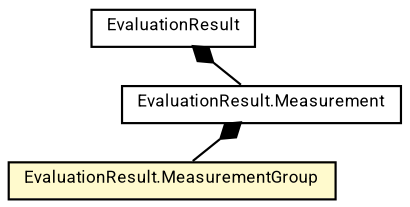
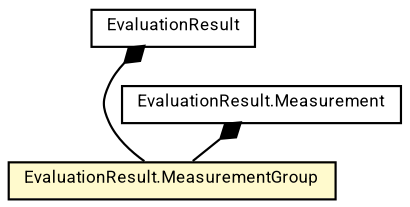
  digraph {
    fontname=Nunito
    nodesep=0.15
    rankdir=TB
    ranksep=0.25
    node [fontcolor=black fontname=Nunito fontsize=8 margin=0 shape=plaintext]
    edge [arrowhead=none arrowtail=diamond color=black dir=back fontname=Nunito fontsize=7 labelfontname=Roboto labelfontsize=7 weight=6]
    n1 [height=0 label=<<table title="de.lmu.ifi.dbs.elki.result.EvaluationResult" border="0" cellborder="1" cellspacing="0" cellpadding="2" href="EvaluationResult.html" target="_parent"> 		<tr><td><table border="0" cellspacing="0" cellpadding="1"> 		<tr><td align="center" balign="center"> <font face="Roboto">EvaluationResult</font> </td></tr> 		</table></td></tr> 		</table>> width=0]
    n2 [height=0 label=<<table title="de.lmu.ifi.dbs.elki.result.EvaluationResult.MeasurementGroup" border="0" cellborder="1" cellspacing="0" cellpadding="2" bgcolor="lemonChiffon" href="EvaluationResult.MeasurementGroup.html" target="_parent"> 		<tr><td><table border="0" cellspacing="0" cellpadding="1"> 		<tr><td align="center" balign="center"> <font face="Roboto">EvaluationResult.MeasurementGroup</font> </td></tr> 		</table></td></tr> 		</table>> width=0]
    n3 [height=0 label=<<table title="de.lmu.ifi.dbs.elki.result.EvaluationResult.Measurement" border="0" cellborder="1" cellspacing="0" cellpadding="2" href="EvaluationResult.Measurement.html" target="_parent"> 		<tr><td><table border="0" cellspacing="0" cellpadding="1"> 		<tr><td align="center" balign="center"> <font face="Roboto">EvaluationResult.Measurement</font> </td></tr> 		</table></td></tr> 		</table>> width=0]
-   n1 -> n3
+   n1 -> n2
    n3 -> n2
  }
